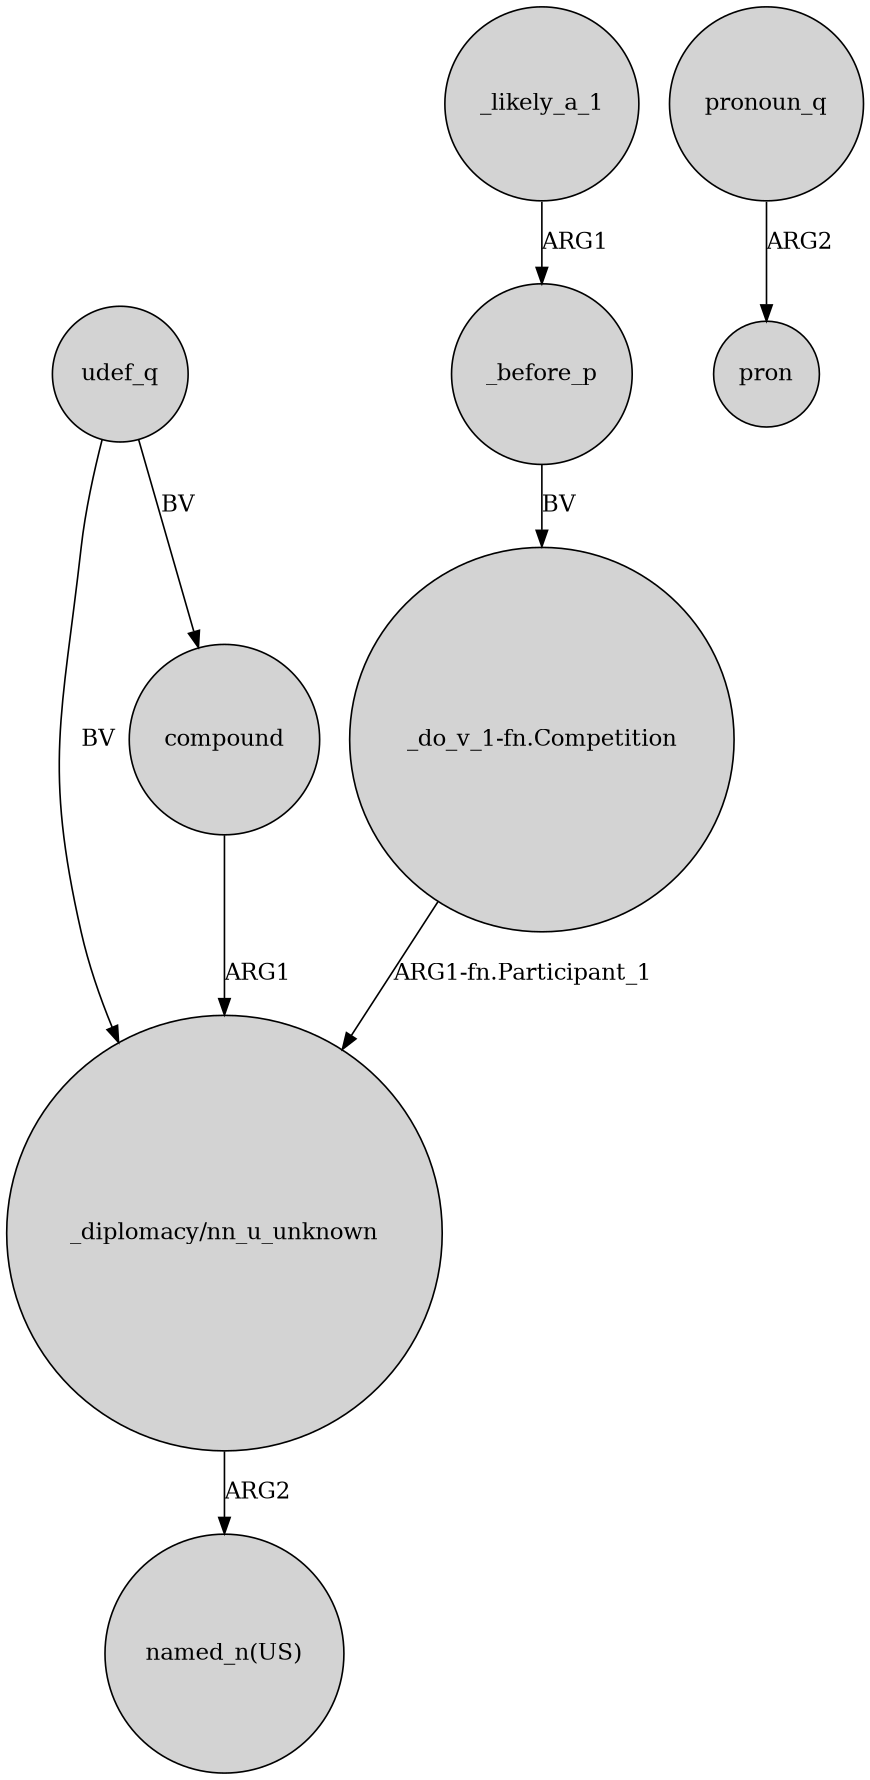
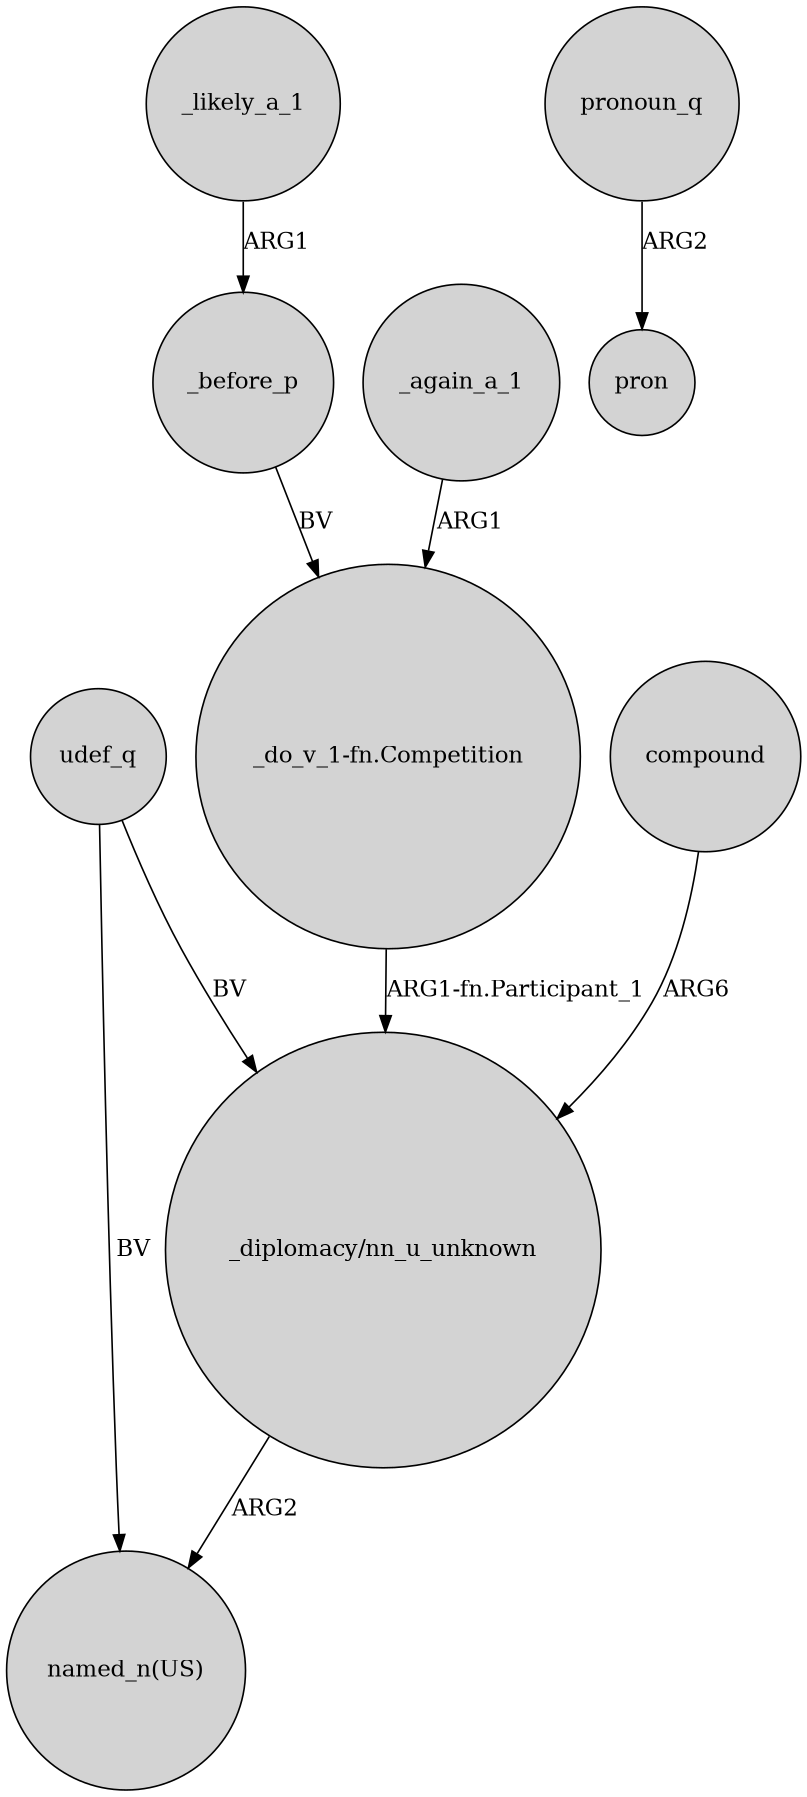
  digraph {
    node [shape=circle style=filled]
    udef_q
    "_diplomacy/nn_u_unknown"
    "named_n(US)"
    _likely_a_1
    _before_p
    "_do_v_1-fn.Competition"
    compound
    pronoun_q
    pron
+   _again_a_1
    udef_q -> "_diplomacy/nn_u_unknown" [label=BV]
-   udef_q -> compound [label=BV]
+   udef_q -> "named_n(US)" [label=BV]
    "_diplomacy/nn_u_unknown" -> "named_n(US)" [label=ARG2]
    _likely_a_1 -> _before_p [label=ARG1]
    _before_p -> "_do_v_1-fn.Competition" [label=BV]
    "_do_v_1-fn.Competition" -> "_diplomacy/nn_u_unknown" [label="ARG1-fn.Participant_1"]
-   compound -> "_diplomacy/nn_u_unknown" [label=ARG1]
+   compound -> "_diplomacy/nn_u_unknown" [label=ARG6]
    pronoun_q -> pron [label=ARG2]
+   _again_a_1 -> "_do_v_1-fn.Competition" [label=ARG1]
  }
